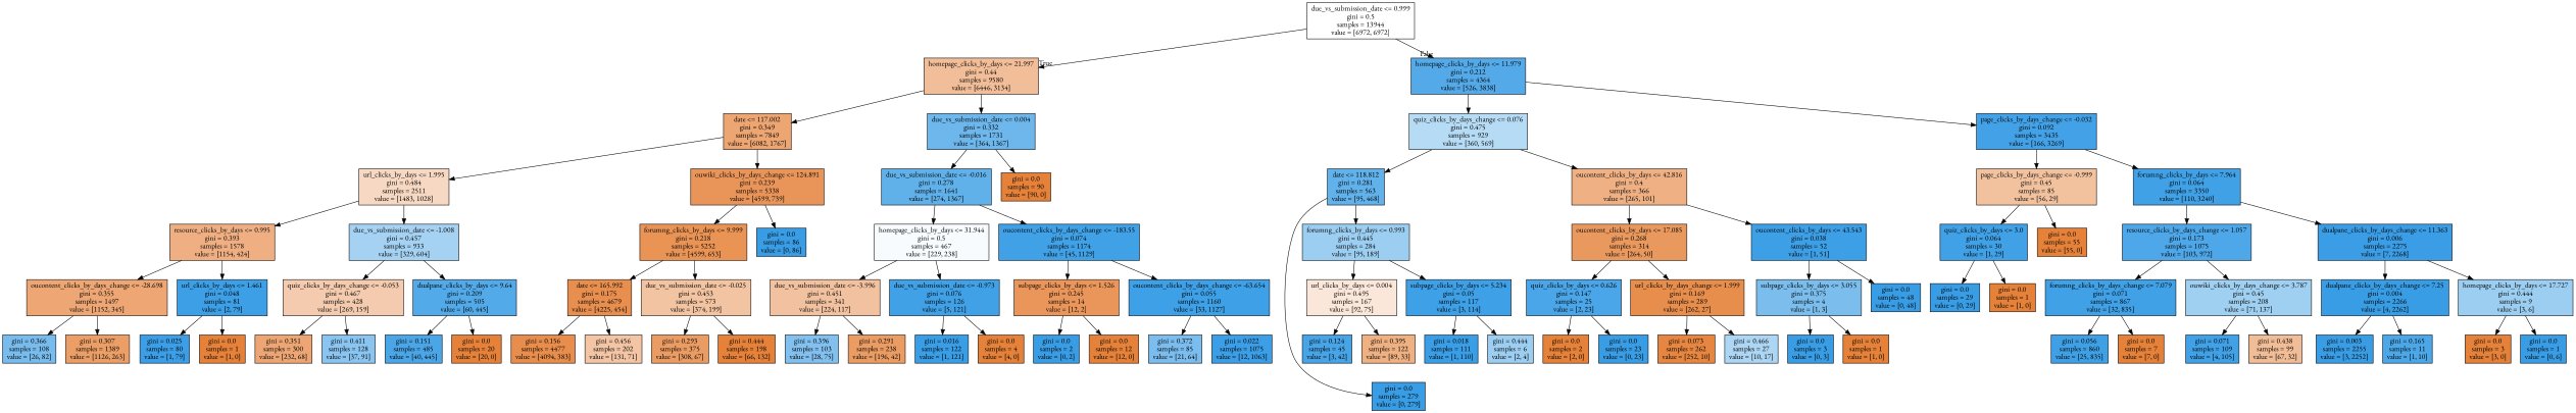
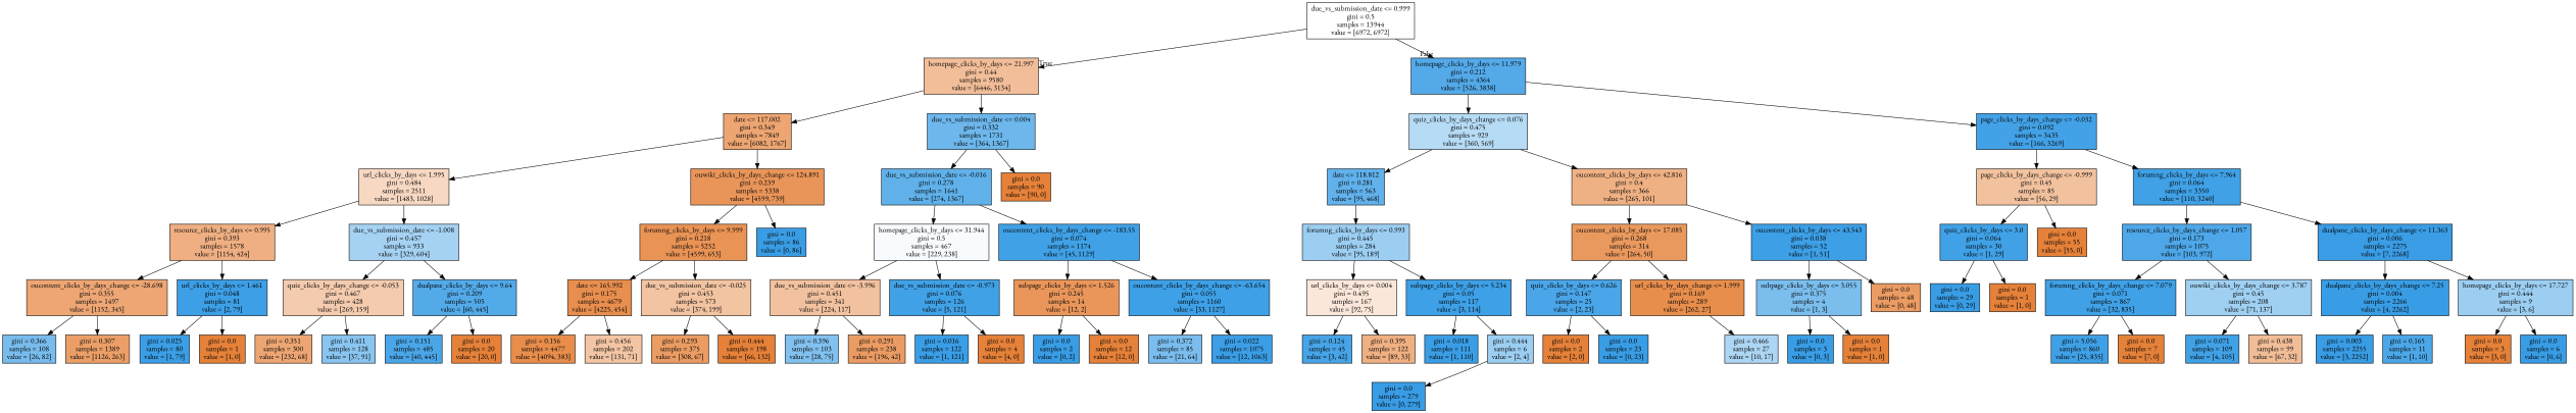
  digraph {
    fontname="EB Garamond"
    node [color=black fillcolor="#e58139ff" fontname="EB Garamond" shape=box style=filled]
    edge [fontname="EB Garamond"]
    n1 [fillcolor="#e5813900" label="due_vs_submission_date <= 0.999\ngini = 0.5\nsamples = 13944\nvalue = [6972, 6972]"]
    n2 [fillcolor="#e5813983" label="homepage_clicks_by_days <= 21.997\ngini = 0.44\nsamples = 9580\nvalue = [6446, 3134]"]
    n3 [fillcolor="#399de5dc" label="homepage_clicks_by_days <= 11.979\ngini = 0.212\nsamples = 4364\nvalue = [526, 3838]"]
    n4 [fillcolor="#e58139b5" label="date <= 117.002\ngini = 0.349\nsamples = 7849\nvalue = [6082, 1767]"]
    n5 [fillcolor="#399de5bb" label="due_vs_submission_date <= 0.004\ngini = 0.332\nsamples = 1731\nvalue = [364, 1367]"]
    n6 [fillcolor="#399de55e" label="quiz_clicks_by_days_change <= 0.076\ngini = 0.475\nsamples = 929\nvalue = [360, 569]"]
    n7 [fillcolor="#399de5f2" label="page_clicks_by_days_change <= -0.032\ngini = 0.092\nsamples = 3435\nvalue = [166, 3269]"]
    n8 [fillcolor="#e581394e" label="url_clicks_by_days <= 1.995\ngini = 0.484\nsamples = 2511\nvalue = [1483, 1028]"]
    n9 [fillcolor="#e58139d6" label="ouwiki_clicks_by_days_change <= 124.891\ngini = 0.239\nsamples = 5338\nvalue = [4599, 739]"]
    n10 [fillcolor="#399de5cc" label="due_vs_submission_date <= -0.016\ngini = 0.278\nsamples = 1641\nvalue = [274, 1367]"]
    n11 [label="gini = 0.0\nsamples = 90\nvalue = [90, 0]"]
    n12 [fillcolor="#e58139a1" label="resource_clicks_by_days <= 0.995\ngini = 0.393\nsamples = 1578\nvalue = [1154, 424]"]
    n13 [fillcolor="#399de574" label="due_vs_submission_date <= -1.008\ngini = 0.457\nsamples = 933\nvalue = [329, 604]"]
    n14 [fillcolor="#e58139db" label="forumng_clicks_by_days <= 9.999\ngini = 0.218\nsamples = 5252\nvalue = [4599, 653]"]
    n15 [fillcolor="#399de5ff" label="gini = 0.0\nsamples = 86\nvalue = [0, 86]"]
    n16 [fillcolor="#e58139b3" label="oucontent_clicks_by_days_change <= -28.698\ngini = 0.355\nsamples = 1497\nvalue = [1152, 345]"]
    n17 [fillcolor="#399de5f9" label="url_clicks_by_days <= 1.461\ngini = 0.048\nsamples = 81\nvalue = [2, 79]"]
    n18 [fillcolor="#e5813968" label="quiz_clicks_by_days_change <= -0.053\ngini = 0.467\nsamples = 428\nvalue = [269, 159]"]
    n19 [fillcolor="#399de5dd" label="dualpane_clicks_by_days <= 9.64\ngini = 0.209\nsamples = 505\nvalue = [60, 445]"]
    n20 [fillcolor="#399de5ae" label="gini = 0.366\nsamples = 108\nvalue = [26, 82]"]
    n21 [fillcolor="#e58139c3" label="gini = 0.307\nsamples = 1389\nvalue = [1126, 263]"]
    n22 [fillcolor="#399de5fc" label="gini = 0.025\nsamples = 80\nvalue = [1, 79]"]
    n23 [label="gini = 0.0\nsamples = 1\nvalue = [1, 0]"]
    n24 [fillcolor="#e58139b4" label="gini = 0.351\nsamples = 300\nvalue = [232, 68]"]
    n25 [fillcolor="#399de597" label="gini = 0.411\nsamples = 128\nvalue = [37, 91]"]
    n26 [fillcolor="#399de5e8" label="gini = 0.151\nsamples = 485\nvalue = [40, 445]"]
    n27 [label="gini = 0.0\nsamples = 20\nvalue = [20, 0]"]
    n28 [fillcolor="#e58139e4" label="date <= 165.992\ngini = 0.175\nsamples = 4679\nvalue = [4225, 454]"]
    n29 [fillcolor="#e5813977" label="due_vs_submission_date <= -0.025\ngini = 0.453\nsamples = 573\nvalue = [374, 199]"]
    n30 [fillcolor="#e58139e7" label="gini = 0.156\nsamples = 4477\nvalue = [4094, 383]"]
    n31 [fillcolor="#e5813975" label="gini = 0.456\nsamples = 202\nvalue = [131, 71]"]
    n32 [fillcolor="#e58139c8" label="gini = 0.293\nsamples = 375\nvalue = [308, 67]"]
    n33 [label="gini = 0.444\nsamples = 198\nvalue = [66, 132]"]
    n34 [fillcolor="#399de50a" label="homepage_clicks_by_days <= 31.944\ngini = 0.5\nsamples = 467\nvalue = [229, 238]"]
    n35 [fillcolor="#399de5f5" label="oucontent_clicks_by_days_change <= -183.55\ngini = 0.074\nsamples = 1174\nvalue = [45, 1129]"]
    n36 [fillcolor="#e581397a" label="due_vs_submission_date <= -3.996\ngini = 0.451\nsamples = 341\nvalue = [224, 117]"]
    n37 [fillcolor="#399de5f4" label="due_vs_submission_date <= -0.973\ngini = 0.076\nsamples = 126\nvalue = [5, 121]"]
    n38 [fillcolor="#e58139d4" label="subpage_clicks_by_days <= 1.526\ngini = 0.245\nsamples = 14\nvalue = [12, 2]"]
    n39 [fillcolor="#399de5f8" label="oucontent_clicks_by_days_change <= -63.654\ngini = 0.055\nsamples = 1160\nvalue = [33, 1127]"]
    n40 [fillcolor="#399de5a0" label="gini = 0.396\nsamples = 103\nvalue = [28, 75]"]
    n41 [fillcolor="#e58139c8" label="gini = 0.291\nsamples = 238\nvalue = [196, 42]"]
    n42 [fillcolor="#399de5fd" label="gini = 0.016\nsamples = 122\nvalue = [1, 121]"]
    n43 [label="gini = 0.0\nsamples = 4\nvalue = [4, 0]"]
    n44 [fillcolor="#399de5ff" label="gini = 0.0\nsamples = 2\nvalue = [0, 2]"]
    n45 [label="gini = 0.0\nsamples = 12\nvalue = [12, 0]"]
    n46 [fillcolor="#399de5ab" label="gini = 0.372\nsamples = 85\nvalue = [21, 64]"]
    n47 [fillcolor="#399de5fc" label="gini = 0.022\nsamples = 1075\nvalue = [12, 1063]"]
    n48 [fillcolor="#399de5cb" label="date <= 118.812\ngini = 0.281\nsamples = 563\nvalue = [95, 468]"]
    n49 [fillcolor="#e581399e" label="oucontent_clicks_by_days <= 42.816\ngini = 0.4\nsamples = 366\nvalue = [265, 101]"]
    n50 [fillcolor="#e581397b" label="page_clicks_by_days_change <= -0.999\ngini = 0.45\nsamples = 85\nvalue = [56, 29]"]
    n51 [fillcolor="#399de5f6" label="forumng_clicks_by_days <= 7.964\ngini = 0.064\nsamples = 3350\nvalue = [110, 3240]"]
    n52 [fillcolor="#399de5ff" label="gini = 0.0\nsamples = 279\nvalue = [0, 279]"]
    n53 [fillcolor="#399de57f" label="forumng_clicks_by_days <= 0.993\ngini = 0.445\nsamples = 284\nvalue = [95, 189]"]
    n54 [fillcolor="#e58139cf" label="oucontent_clicks_by_days <= 17.085\ngini = 0.268\nsamples = 314\nvalue = [264, 50]"]
    n55 [fillcolor="#399de5fa" label="oucontent_clicks_by_days <= 43.543\ngini = 0.038\nsamples = 52\nvalue = [1, 51]"]
    n56 [fillcolor="#e581392f" label="url_clicks_by_days <= 0.004\ngini = 0.495\nsamples = 167\nvalue = [92, 75]"]
    n57 [fillcolor="#399de5f8" label="subpage_clicks_by_days <= 5.234\ngini = 0.05\nsamples = 117\nvalue = [3, 114]"]
    n58 [fillcolor="#399de5ed" label="gini = 0.124\nsamples = 45\nvalue = [3, 42]"]
    n59 [fillcolor="#e58139a0" label="gini = 0.395\nsamples = 122\nvalue = [89, 33]"]
    n60 [fillcolor="#399de5fd" label="gini = 0.018\nsamples = 111\nvalue = [1, 110]"]
    n61 [fillcolor="#399de57f" label="gini = 0.444\nsamples = 6\nvalue = [2, 4]"]
    n62 [fillcolor="#399de5e9" label="quiz_clicks_by_days <= 0.626\ngini = 0.147\nsamples = 25\nvalue = [2, 23]"]
    n63 [fillcolor="#e58139e5" label="url_clicks_by_days_change <= 1.999\ngini = 0.169\nsamples = 289\nvalue = [262, 27]"]
    n64 [fillcolor="#399de5aa" label="subpage_clicks_by_days <= 3.055\ngini = 0.375\nsamples = 4\nvalue = [1, 3]"]
-   n65 [fillcolor="#399de5ff" label="gini = 0.0\nsamples = 48\nvalue = [0, 48]"]
+   n65 [fillcolor="#e58139c8" label="gini = 0.0\nsamples = 48\nvalue = [0, 48]"]
    n66 [label="gini = 0.0\nsamples = 2\nvalue = [2, 0]"]
    n67 [fillcolor="#399de5ff" label="gini = 0.0\nsamples = 23\nvalue = [0, 23]"]
-   n68 [fillcolor="#e58139f5" label="gini = 0.073\nsamples = 262\nvalue = [252, 10]"]
    n69 [fillcolor="#399de569" label="gini = 0.466\nsamples = 27\nvalue = [10, 17]"]
    n70 [fillcolor="#399de5ff" label="gini = 0.0\nsamples = 3\nvalue = [0, 3]"]
    n71 [label="gini = 0.0\nsamples = 1\nvalue = [1, 0]"]
    n72 [fillcolor="#399de5f6" label="quiz_clicks_by_days <= 3.0\ngini = 0.064\nsamples = 30\nvalue = [1, 29]"]
    n73 [label="gini = 0.0\nsamples = 55\nvalue = [55, 0]"]
    n74 [fillcolor="#399de5e4" label="resource_clicks_by_days_change <= 1.057\ngini = 0.173\nsamples = 1075\nvalue = [103, 972]"]
    n75 [fillcolor="#399de5fe" label="dualpane_clicks_by_days_change <= 11.363\ngini = 0.006\nsamples = 2275\nvalue = [7, 2268]"]
    n76 [fillcolor="#399de5ff" label="gini = 0.0\nsamples = 29\nvalue = [0, 29]"]
    n77 [label="gini = 0.0\nsamples = 1\nvalue = [1, 0]"]
    n78 [fillcolor="#399de5f5" label="forumng_clicks_by_days_change <= 7.079\ngini = 0.071\nsamples = 867\nvalue = [32, 835]"]
    n79 [fillcolor="#399de57b" label="ouwiki_clicks_by_days_change <= 3.787\ngini = 0.45\nsamples = 208\nvalue = [71, 137]"]
    n80 [fillcolor="#399de5ff" label="dualpane_clicks_by_days_change <= 7.25\ngini = 0.004\nsamples = 2266\nvalue = [4, 2262]"]
    n81 [fillcolor="#399de57f" label="homepage_clicks_by_days <= 17.727\ngini = 0.444\nsamples = 9\nvalue = [3, 6]"]
-   n82 [fillcolor="#399de5f7" label="gini = 0.056\nsamples = 860\nvalue = [25, 835]"]
+   n82 [fillcolor="#399de5f7" label="gini = 5.056\nsamples = 860\nvalue = [25, 835]"]
    n83 [label="gini = 0.0\nsamples = 7\nvalue = [7, 0]"]
    n84 [fillcolor="#399de5f5" label="gini = 0.071\nsamples = 109\nvalue = [4, 105]"]
    n85 [fillcolor="#e5813985" label="gini = 0.438\nsamples = 99\nvalue = [67, 32]"]
    n86 [fillcolor="#399de5ff" label="gini = 0.003\nsamples = 2255\nvalue = [3, 2252]"]
    n87 [fillcolor="#399de5e6" label="gini = 0.165\nsamples = 11\nvalue = [1, 10]"]
    n88 [label="gini = 0.0\nsamples = 3\nvalue = [3, 0]"]
-   n89 [fillcolor="#399de5ff" label="gini = 0.0\nsamples = 1\nvalue = [0, 6]"]
+   n89 [fillcolor="#399de5ff" label="gini = 0.0\nsamples = 6\nvalue = [0, 6]"]
    n1 -> n2 [headlabel=True labelangle=45 labeldistance=2.5]
    n1 -> n3 [headlabel=False labelangle=-45 labeldistance=2.5]
    n2 -> n4
    n2 -> n5
    n3 -> n6
    n3 -> n7
    n4 -> n8
    n4 -> n9
    n5 -> n10
    n5 -> n11
    n6 -> n48
    n6 -> n49
    n7 -> n50
    n7 -> n51
    n8 -> n12
    n8 -> n13
    n9 -> n14
    n9 -> n15
    n10 -> n34
    n10 -> n35
    n12 -> n16
    n12 -> n17
    n13 -> n18
    n13 -> n19
    n14 -> n28
    n14 -> n29
    n16 -> n20
    n16 -> n21
    n17 -> n22
    n17 -> n23
    n18 -> n24
    n18 -> n25
    n19 -> n26
    n19 -> n27
    n28 -> n30
    n28 -> n31
    n29 -> n32
    n29 -> n33
    n34 -> n36
    n34 -> n37
    n35 -> n38
    n35 -> n39
    n36 -> n40
    n36 -> n41
    n37 -> n42
    n37 -> n43
    n38 -> n44
    n38 -> n45
    n39 -> n46
    n39 -> n47
-   n48 -> n52
+   n61 -> n52
    n48 -> n53
    n49 -> n54
    n49 -> n55
    n50 -> n72
    n50 -> n73
    n51 -> n74
    n51 -> n75
    n53 -> n56
    n53 -> n57
    n54 -> n62
    n54 -> n63
    n55 -> n64
    n55 -> n65
    n56 -> n58
    n56 -> n59
    n57 -> n60
    n57 -> n61
    n62 -> n66
    n62 -> n67
-   n63 -> n68
    n63 -> n69
    n64 -> n70
    n64 -> n71
    n72 -> n76
    n72 -> n77
    n74 -> n78
    n74 -> n79
    n75 -> n80
    n75 -> n81
    n78 -> n82
    n78 -> n83
    n79 -> n84
    n79 -> n85
    n80 -> n86
    n80 -> n87
    n81 -> n88
    n81 -> n89
  }
